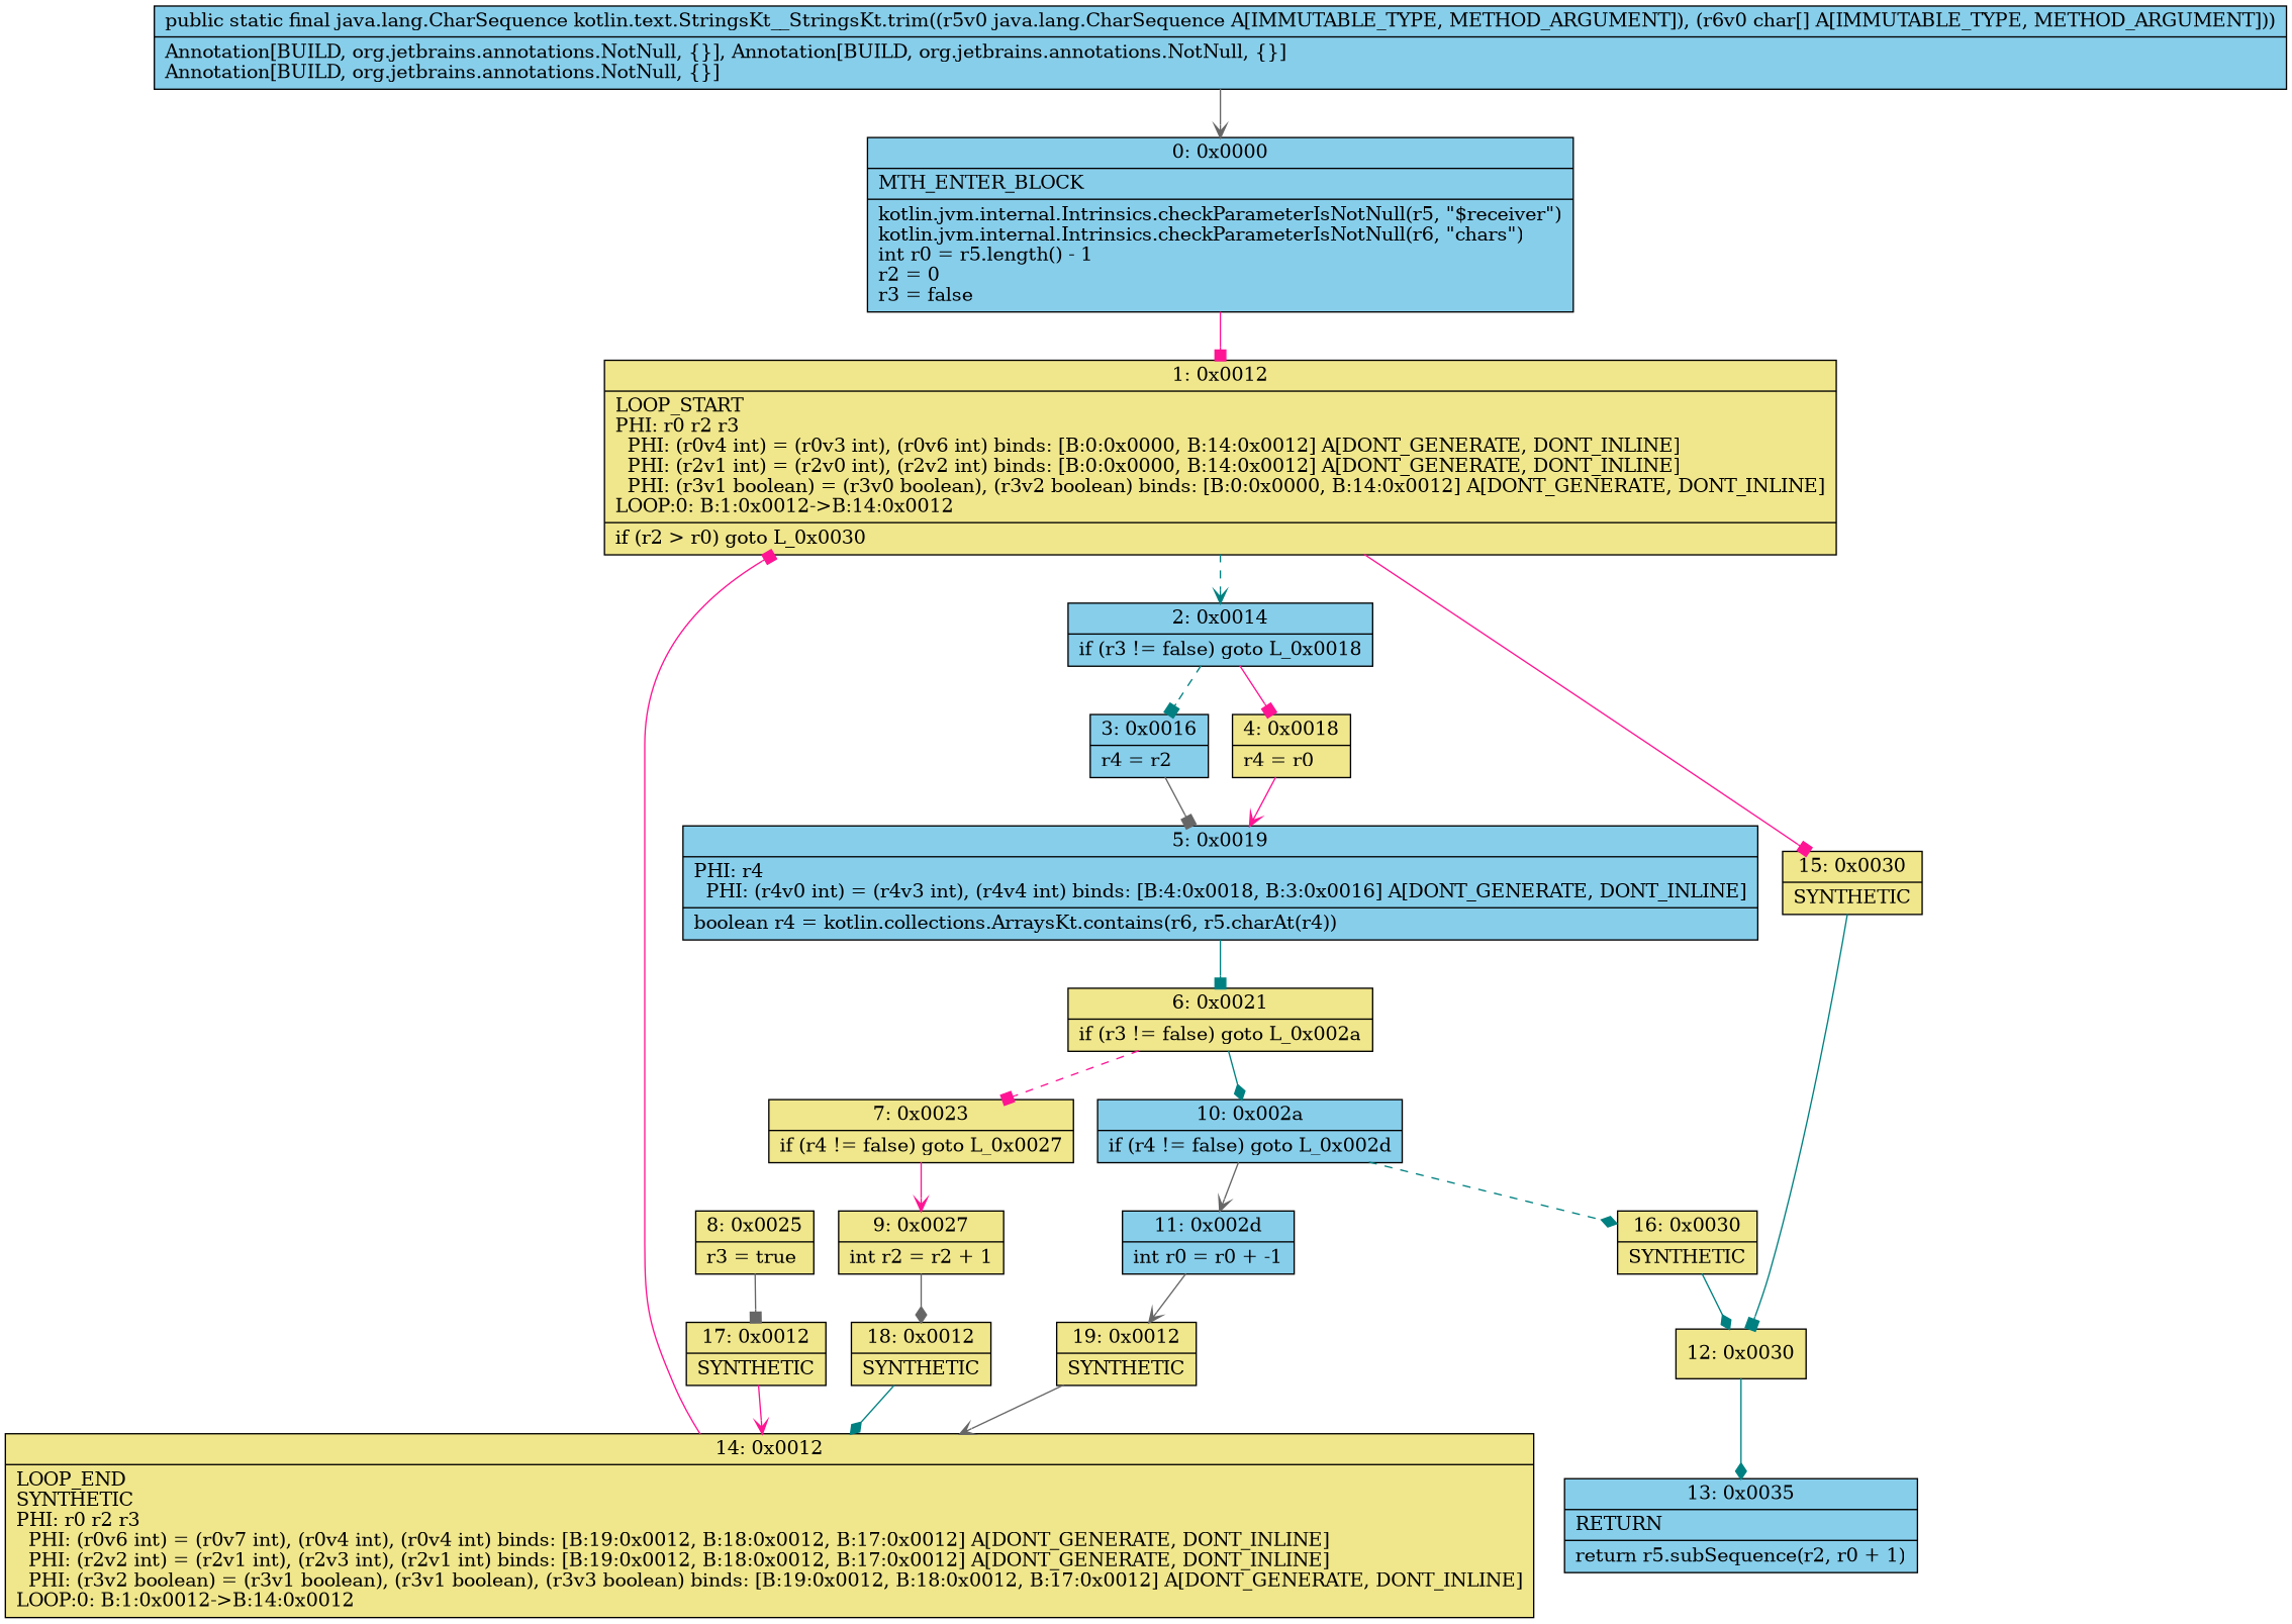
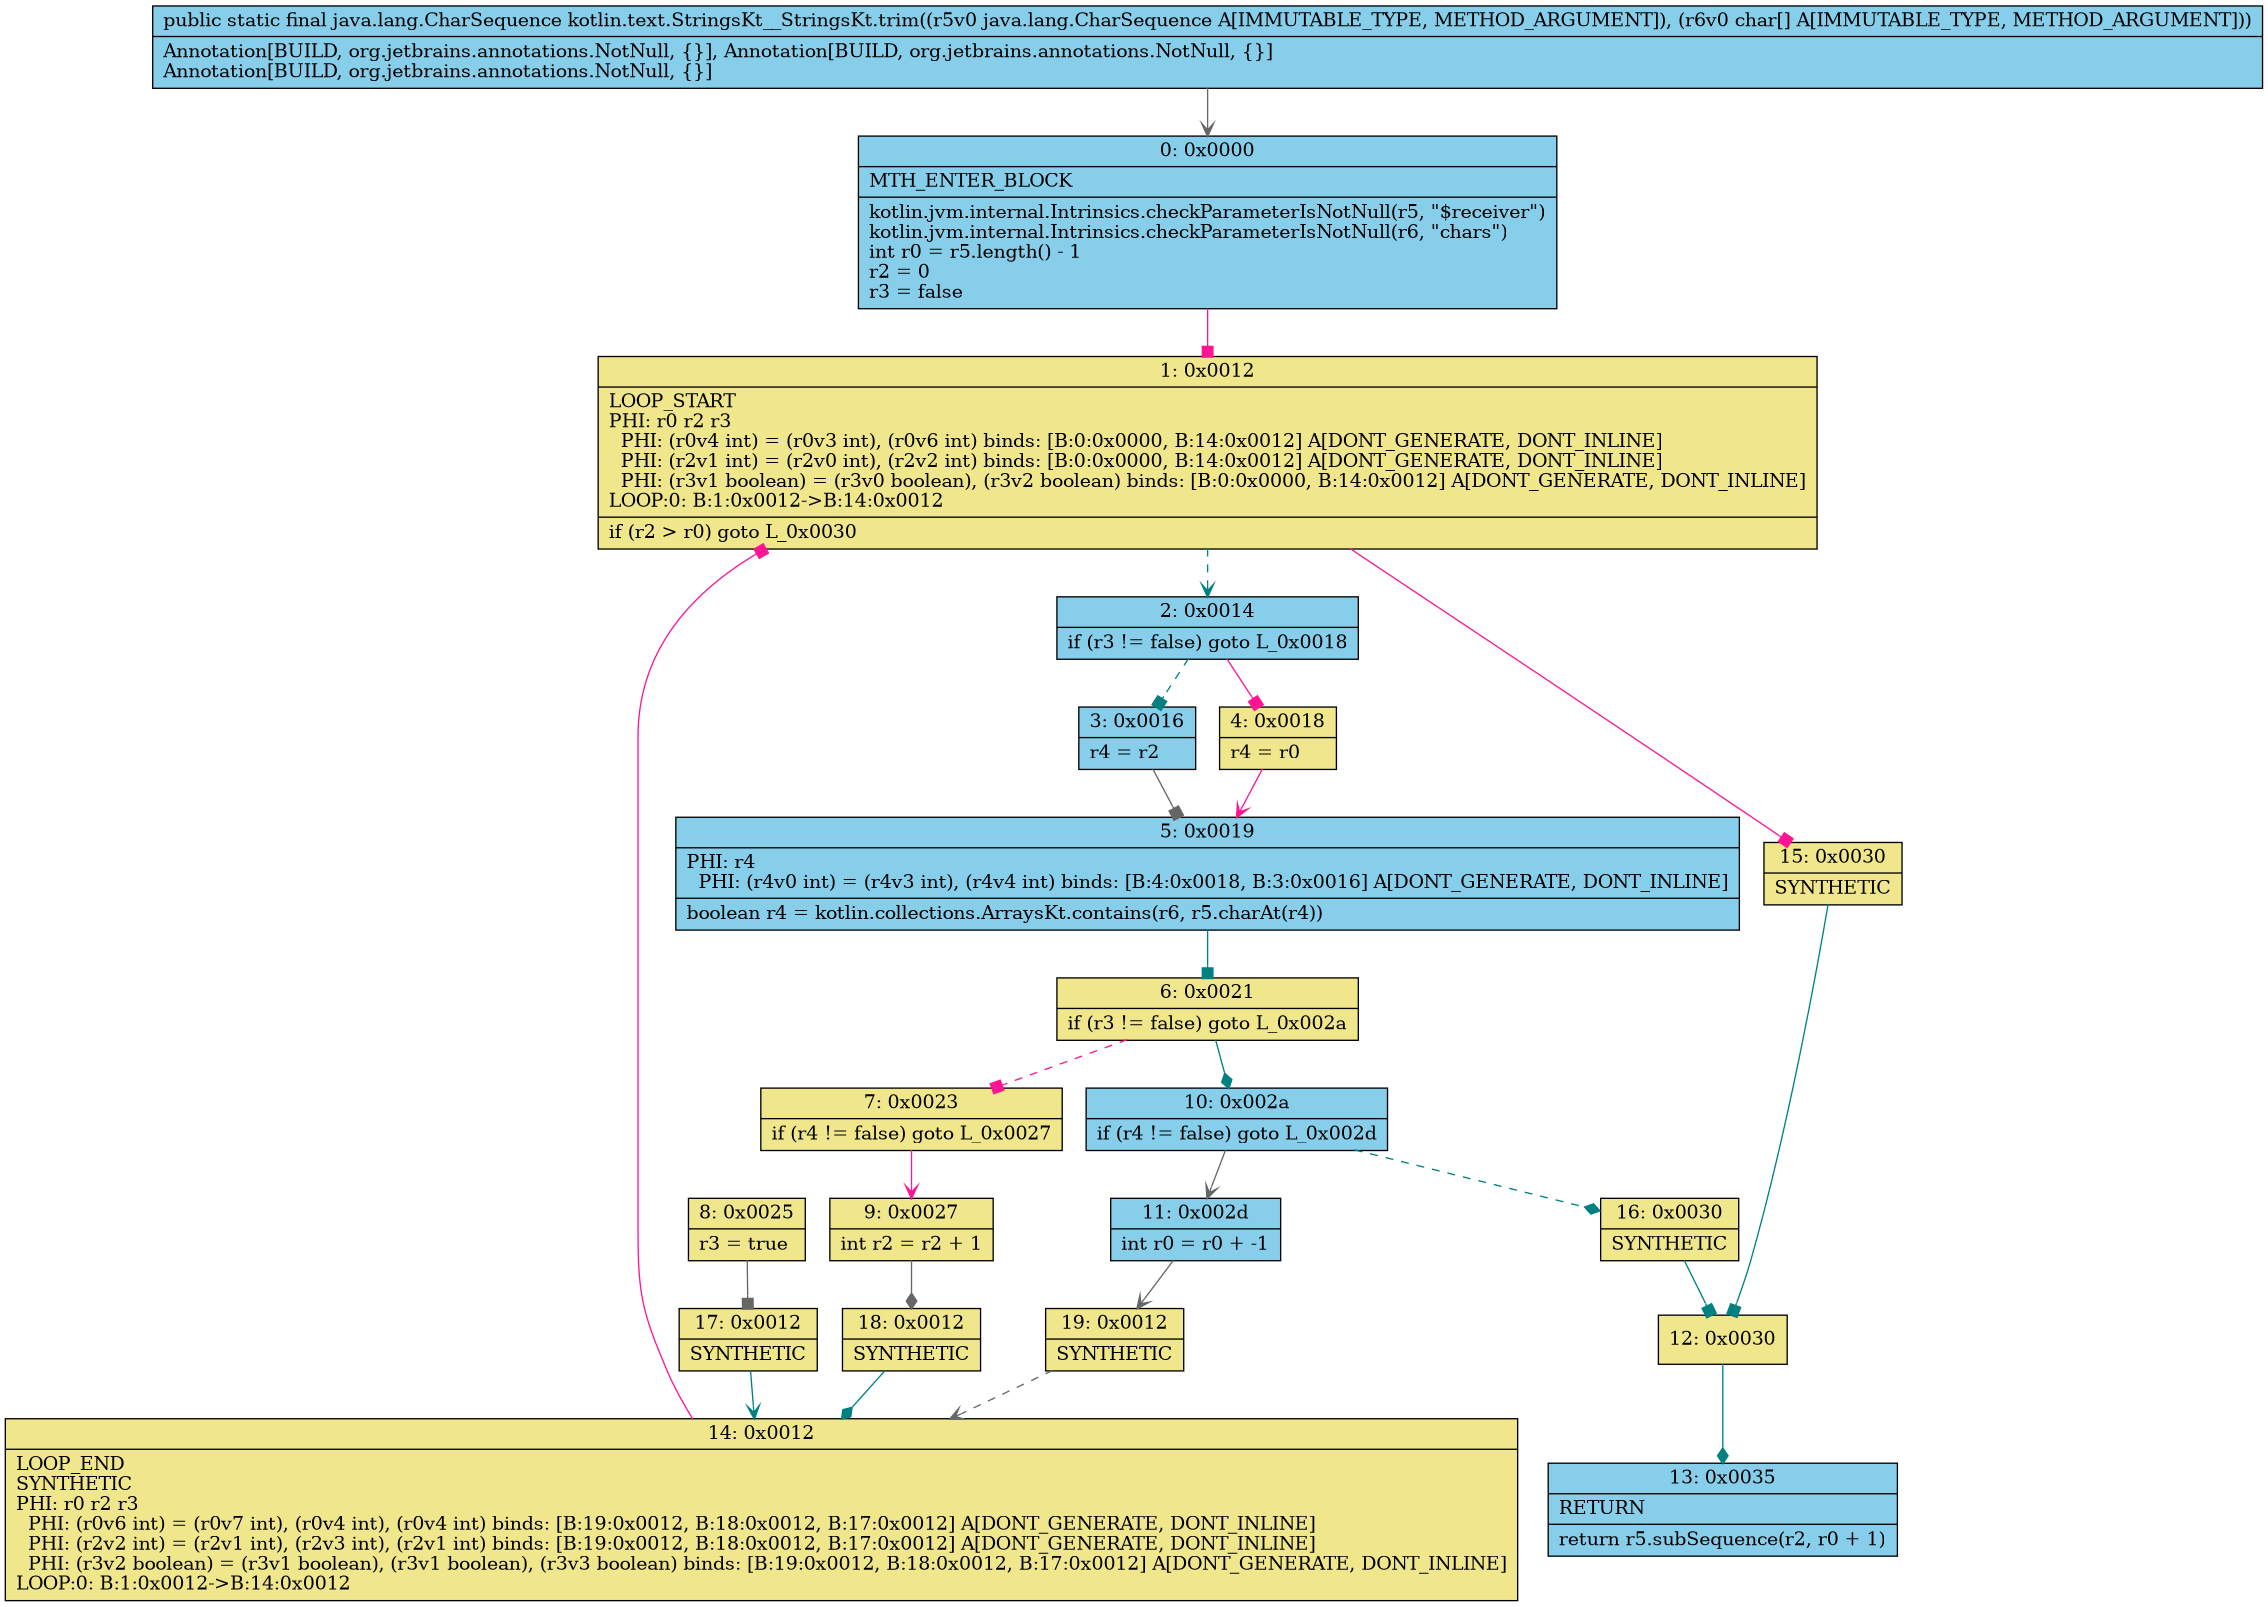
  digraph {
    node [fillcolor=khaki shape=record style=filled]
    edge [arrowhead=box color=teal]
    n1 [fillcolor=skyblue label="{0\:\ 0x0000|MTH_ENTER_BLOCK\l|kotlin.jvm.internal.Intrinsics.checkParameterIsNotNull(r5, \"$receiver\")\lkotlin.jvm.internal.Intrinsics.checkParameterIsNotNull(r6, \"chars\")\lint r0 = r5.length() \- 1\lr2 = 0\lr3 = false\l}"]
    n2 [label="{1\:\ 0x0012|LOOP_START\lPHI: r0 r2 r3 \l  PHI: (r0v4 int) = (r0v3 int), (r0v6 int) binds: [B:0:0x0000, B:14:0x0012] A[DONT_GENERATE, DONT_INLINE]\l  PHI: (r2v1 int) = (r2v0 int), (r2v2 int) binds: [B:0:0x0000, B:14:0x0012] A[DONT_GENERATE, DONT_INLINE]\l  PHI: (r3v1 boolean) = (r3v0 boolean), (r3v2 boolean) binds: [B:0:0x0000, B:14:0x0012] A[DONT_GENERATE, DONT_INLINE]\lLOOP:0: B:1:0x0012\-\>B:14:0x0012\l|if (r2 \> r0) goto L_0x0030\l}"]
    n3 [fillcolor=skyblue label="{2\:\ 0x0014|if (r3 != false) goto L_0x0018\l}"]
    n4 [label="{15\:\ 0x0030|SYNTHETIC\l}"]
    n5 [fillcolor=skyblue label="{3\:\ 0x0016|r4 = r2\l}"]
    n6 [label="{4\:\ 0x0018|r4 = r0\l}"]
    n7 [label="{12\:\ 0x0030}"]
    n8 [fillcolor=skyblue label="{5\:\ 0x0019|PHI: r4 \l  PHI: (r4v0 int) = (r4v3 int), (r4v4 int) binds: [B:4:0x0018, B:3:0x0016] A[DONT_GENERATE, DONT_INLINE]\l|boolean r4 = kotlin.collections.ArraysKt.contains(r6, r5.charAt(r4))\l}"]
    n9 [label="{6\:\ 0x0021|if (r3 != false) goto L_0x002a\l}"]
    n10 [label="{7\:\ 0x0023|if (r4 != false) goto L_0x0027\l}"]
    n11 [fillcolor=skyblue label="{10\:\ 0x002a|if (r4 != false) goto L_0x002d\l}"]
    n12 [label="{9\:\ 0x0027|int r2 = r2 + 1\l}"]
    n13 [fillcolor=skyblue label="{11\:\ 0x002d|int r0 = r0 + \-1\l}"]
    n14 [label="{16\:\ 0x0030|SYNTHETIC\l}"]
    n15 [label="{8\:\ 0x0025|r3 = true\l}"]
    n16 [label="{17\:\ 0x0012|SYNTHETIC\l}"]
    n17 [label="{18\:\ 0x0012|SYNTHETIC\l}"]
    n18 [label="{14\:\ 0x0012|LOOP_END\lSYNTHETIC\lPHI: r0 r2 r3 \l  PHI: (r0v6 int) = (r0v7 int), (r0v4 int), (r0v4 int) binds: [B:19:0x0012, B:18:0x0012, B:17:0x0012] A[DONT_GENERATE, DONT_INLINE]\l  PHI: (r2v2 int) = (r2v1 int), (r2v3 int), (r2v1 int) binds: [B:19:0x0012, B:18:0x0012, B:17:0x0012] A[DONT_GENERATE, DONT_INLINE]\l  PHI: (r3v2 boolean) = (r3v1 boolean), (r3v1 boolean), (r3v3 boolean) binds: [B:19:0x0012, B:18:0x0012, B:17:0x0012] A[DONT_GENERATE, DONT_INLINE]\lLOOP:0: B:1:0x0012\-\>B:14:0x0012\l}"]
    n19 [label="{19\:\ 0x0012|SYNTHETIC\l}"]
    n20 [fillcolor=skyblue label="{13\:\ 0x0035|RETURN\l|return r5.subSequence(r2, r0 + 1)\l}"]
    n21 [fillcolor=skyblue label="{public static final java.lang.CharSequence kotlin.text.StringsKt__StringsKt.trim((r5v0 java.lang.CharSequence A[IMMUTABLE_TYPE, METHOD_ARGUMENT]), (r6v0 char[] A[IMMUTABLE_TYPE, METHOD_ARGUMENT]))  | Annotation[BUILD, org.jetbrains.annotations.NotNull, \{\}], Annotation[BUILD, org.jetbrains.annotations.NotNull, \{\}]\lAnnotation[BUILD, org.jetbrains.annotations.NotNull, \{\}]\l}"]
    n1 -> n2 [color=deeppink]
    n2 -> n3 [arrowhead=vee style=dashed]
    n2 -> n4 [color=deeppink]
    n3 -> n5 [style=dashed]
    n3 -> n6 [color=deeppink]
    n4 -> n7
    n5 -> n8 [color=gray40]
    n6 -> n8 [arrowhead=vee color=deeppink]
    n7 -> n20 [arrowhead=diamond]
    n8 -> n9
    n9 -> n10 [color=deeppink style=dashed]
    n9 -> n11 [arrowhead=diamond]
    n10 -> n12 [arrowhead=vee color=deeppink]
    n11 -> n13 [arrowhead=vee color=gray40]
    n11 -> n14 [arrowhead=diamond style=dashed]
    n12 -> n17 [arrowhead=diamond color=gray40]
    n13 -> n19 [arrowhead=vee color=gray40]
-   n14 -> n7 [arrowhead=diamond]
+   n14 -> n7
    n15 -> n16 [color=gray40]
-   n16 -> n18 [arrowhead=vee color=deeppink]
+   n16 -> n18 [arrowhead=vee]
    n17 -> n18 [arrowhead=diamond]
    n18 -> n2 [color=deeppink]
-   n19 -> n18 [arrowhead=vee color=gray40]
+   n19 -> n18 [arrowhead=vee color=gray40 style=dashed]
    n21 -> n1 [arrowhead=vee color=gray40]
  }
